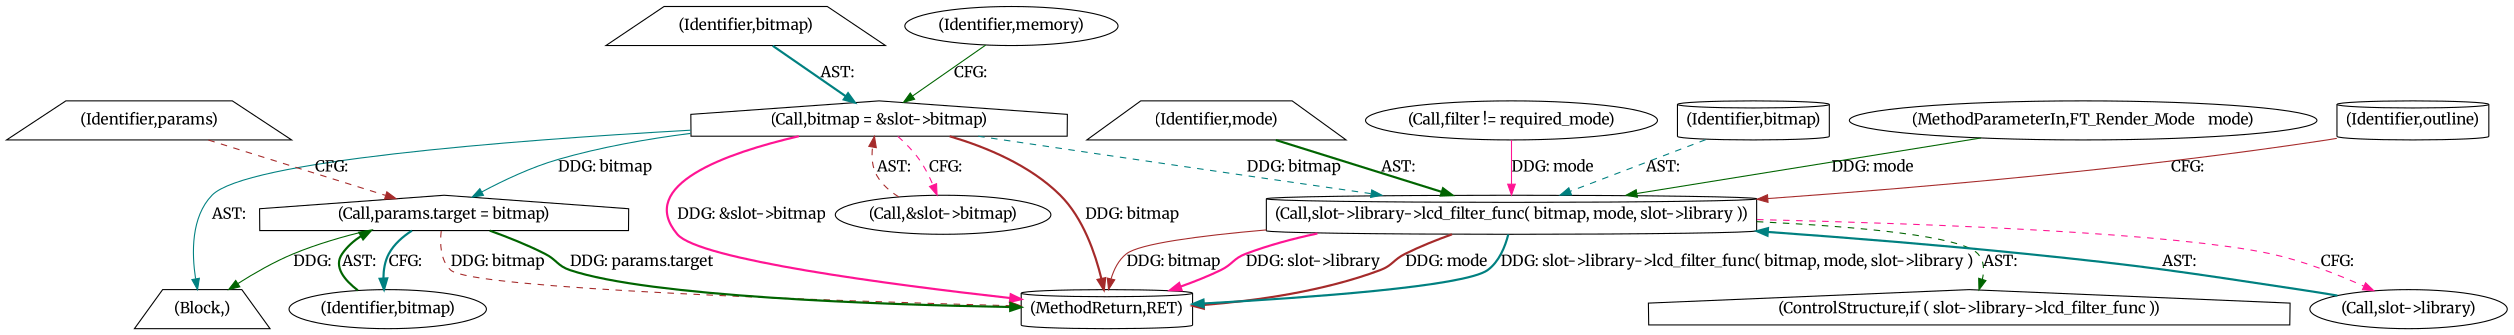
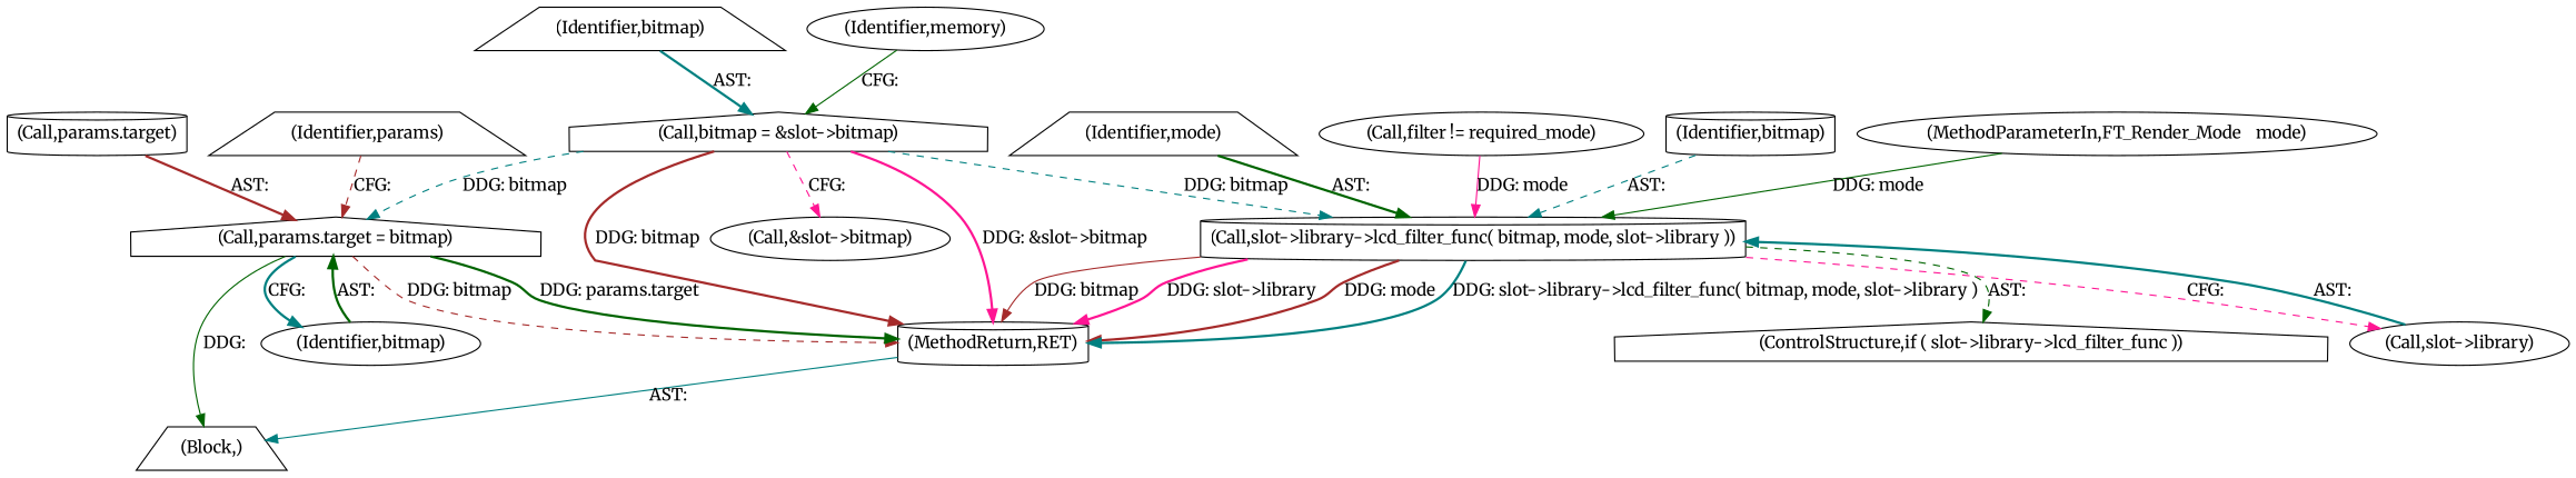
  digraph {
    fontname=Merriweather
    node [fontname=Merriweather shape=ellipse]
    edge [color=teal fontname=Merriweather style=bold]
    n1 [label="(Call,bitmap = &slot->bitmap)" shape=house]
    n2 [label="(Call,params.target = bitmap)" shape=house]
    n3 [label="(Call,slot->library->lcd_filter_func( bitmap, mode, slot->library ))" shape=cylinder]
    n4 [label="(Call,&slot->bitmap)"]
    n5 [label="(MethodReturn,RET)" shape=cylinder]
    n6 [label="(Block,)" shape=trapezium]
    n7 [label="(Identifier,bitmap)"]
    n8 [label="(ControlStructure,if ( slot->library->lcd_filter_func ))" shape=house]
    n9 [label="(Call,slot->library)"]
    n10 [label="(Identifier,mode)" shape=trapezium]
    n11 [label="(Call,filter != required_mode)"]
    n12 [label="(Identifier,bitmap)" shape=cylinder]
    n13 [label="(MethodParameterIn,FT_Render_Mode    mode)"]
    n14 [label="(Identifier,bitmap)" shape=trapezium]
-   n15 [label="(Identifier,outline)" shape=cylinder]
+   n16 [label="(Call,params.target)" shape=cylinder]
    n17 [label="(Identifier,memory)"]
    n18 [label="(Identifier,params)" shape=trapezium]
-   n1 -> n2 [label="DDG: bitmap" style=solid]
+   n1 -> n2 [label="DDG: bitmap" style=dashed]
    n1 -> n3 [label="DDG: bitmap" style=dashed]
    n1 -> n4 [color=deeppink label="CFG: " style=dashed]
    n1 -> n5 [color=deeppink label="DDG: &slot->bitmap"]
    n1 -> n5 [color=brown label="DDG: bitmap"]
-   n1 -> n6 [label="AST: " style=solid]
+   n5 -> n6 [label="AST: " style=solid]
    n2 -> n5 [color=brown label="DDG: bitmap" style=dashed]
    n2 -> n5 [color=darkgreen label="DDG: params.target"]
    n2 -> n6 [color=darkgreen label="DDG: " style=solid]
    n2 -> n7 [label="CFG: "]
    n3 -> n5 [color=brown label="DDG: bitmap" style=solid]
    n3 -> n5 [color=deeppink label="DDG: slot->library"]
    n3 -> n5 [color=brown label="DDG: mode"]
    n3 -> n5 [label="DDG: slot->library->lcd_filter_func( bitmap, mode, slot->library )"]
    n3 -> n8 [color=darkgreen label="AST: " style=dashed]
    n3 -> n9 [color=deeppink label="CFG: " style=dashed]
-   n4 -> n1 [color=brown label="AST: " style=dashed]
    n7 -> n2 [color=darkgreen label="AST: "]
    n9 -> n3 [label="AST: "]
    n10 -> n3 [color=darkgreen label="AST: "]
    n11 -> n3 [color=deeppink label="DDG: mode" style=solid]
    n12 -> n3 [label="AST: " style=dashed]
    n13 -> n3 [color=darkgreen label="DDG: mode" style=solid]
    n14 -> n1 [label="AST: "]
-   n15 -> n3 [color=brown label="CFG: " style=solid]
+   n16 -> n2 [color=brown label="AST: "]
    n17 -> n1 [color=darkgreen label="CFG: " style=solid]
    n18 -> n2 [color=brown label="CFG: " style=dashed]
  }
